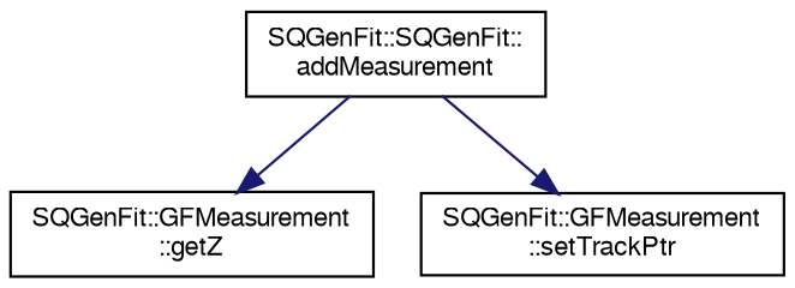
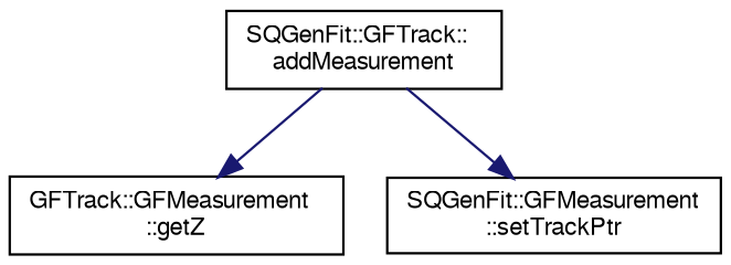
  digraph {
    rankdir=TB
    node [color=black fontname=FreeSans fontsize=10 shape=record]
    edge [color=midnightblue fontname=FreeSans fontsize=10 labelfontname=FreeSans labelfontsize=10 style=solid]
-   n1 [height=0.2 label="SQGenFit::SQGenFit::\laddMeasurement" width=0.4]
-   n2 [height=0.2 label="SQGenFit::GFMeasurement\l::getZ" width=0.4]
+   n1 [height=0.2 label="SQGenFit::GFTrack::\laddMeasurement" width=0.4]
+   n2 [height=0.2 label="GFTrack::GFMeasurement\l::getZ" width=0.4]
    n3 [height=0.2 label="SQGenFit::GFMeasurement\l::setTrackPtr" width=0.4]
    n1 -> n2
    n1 -> n3
  }
